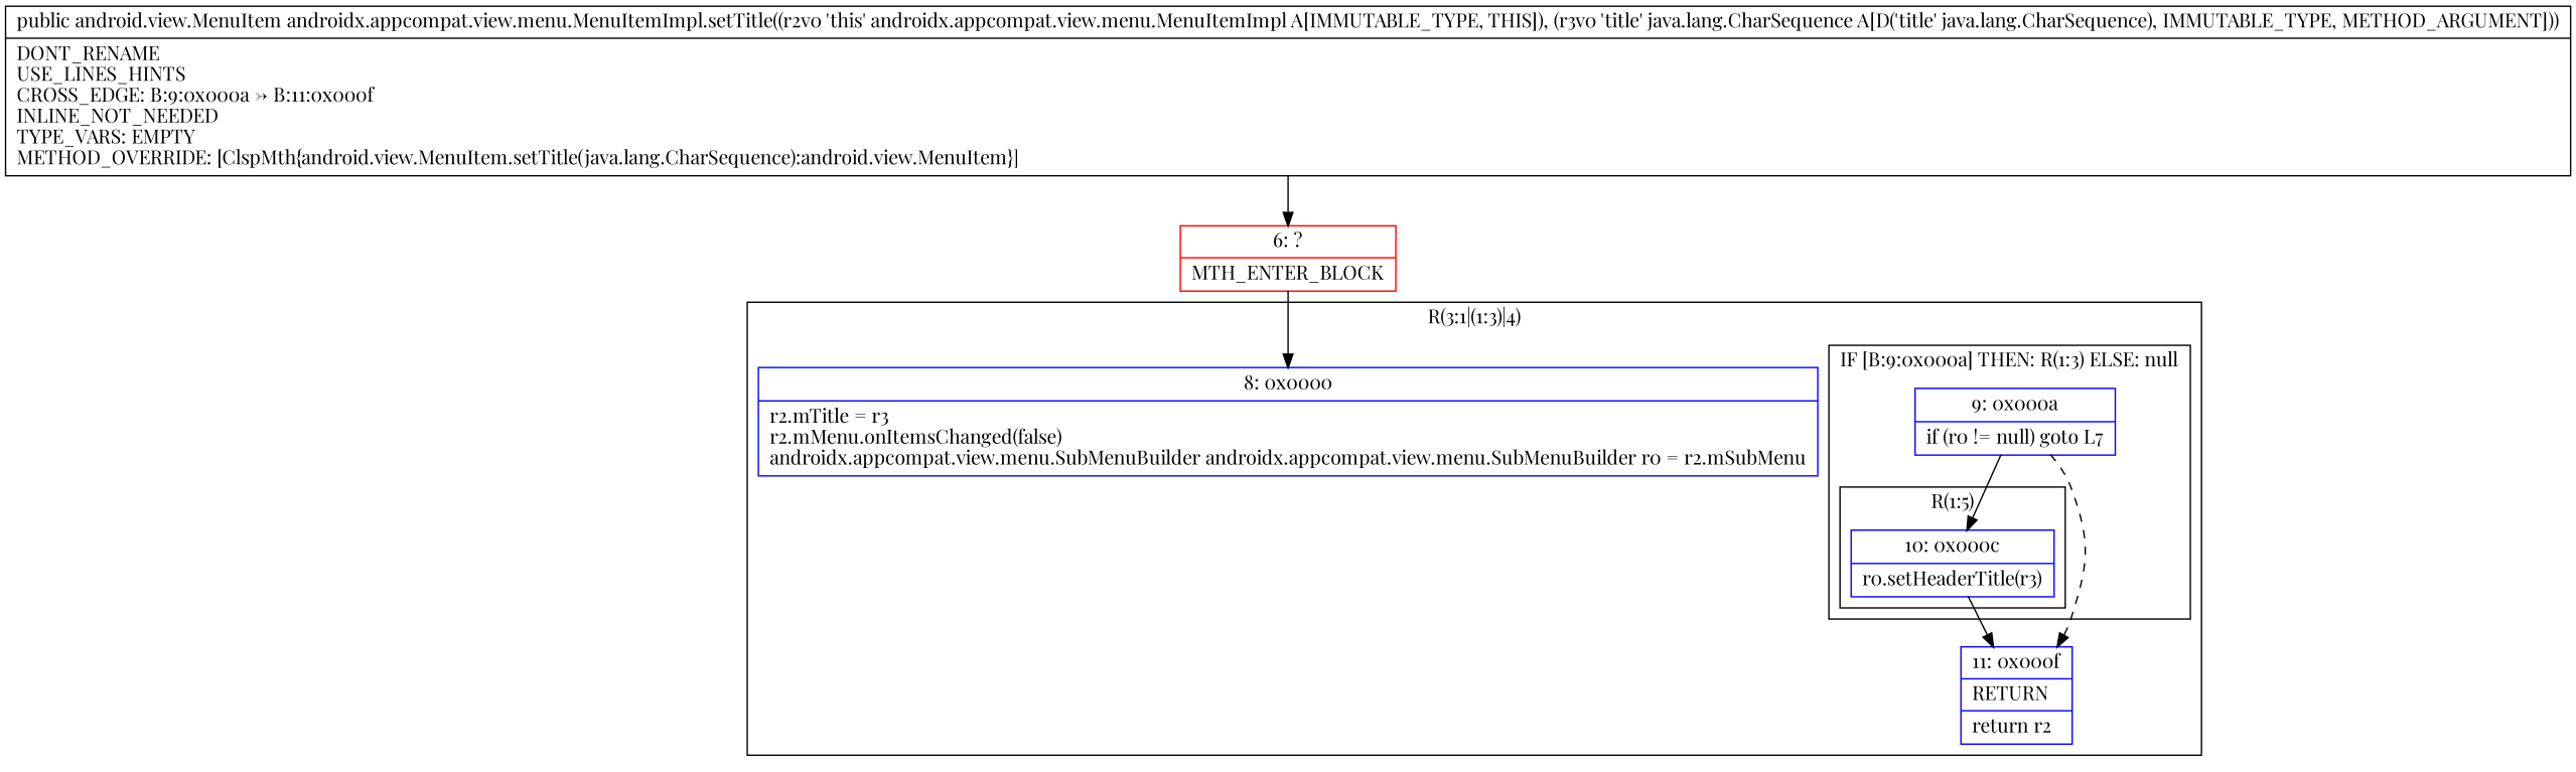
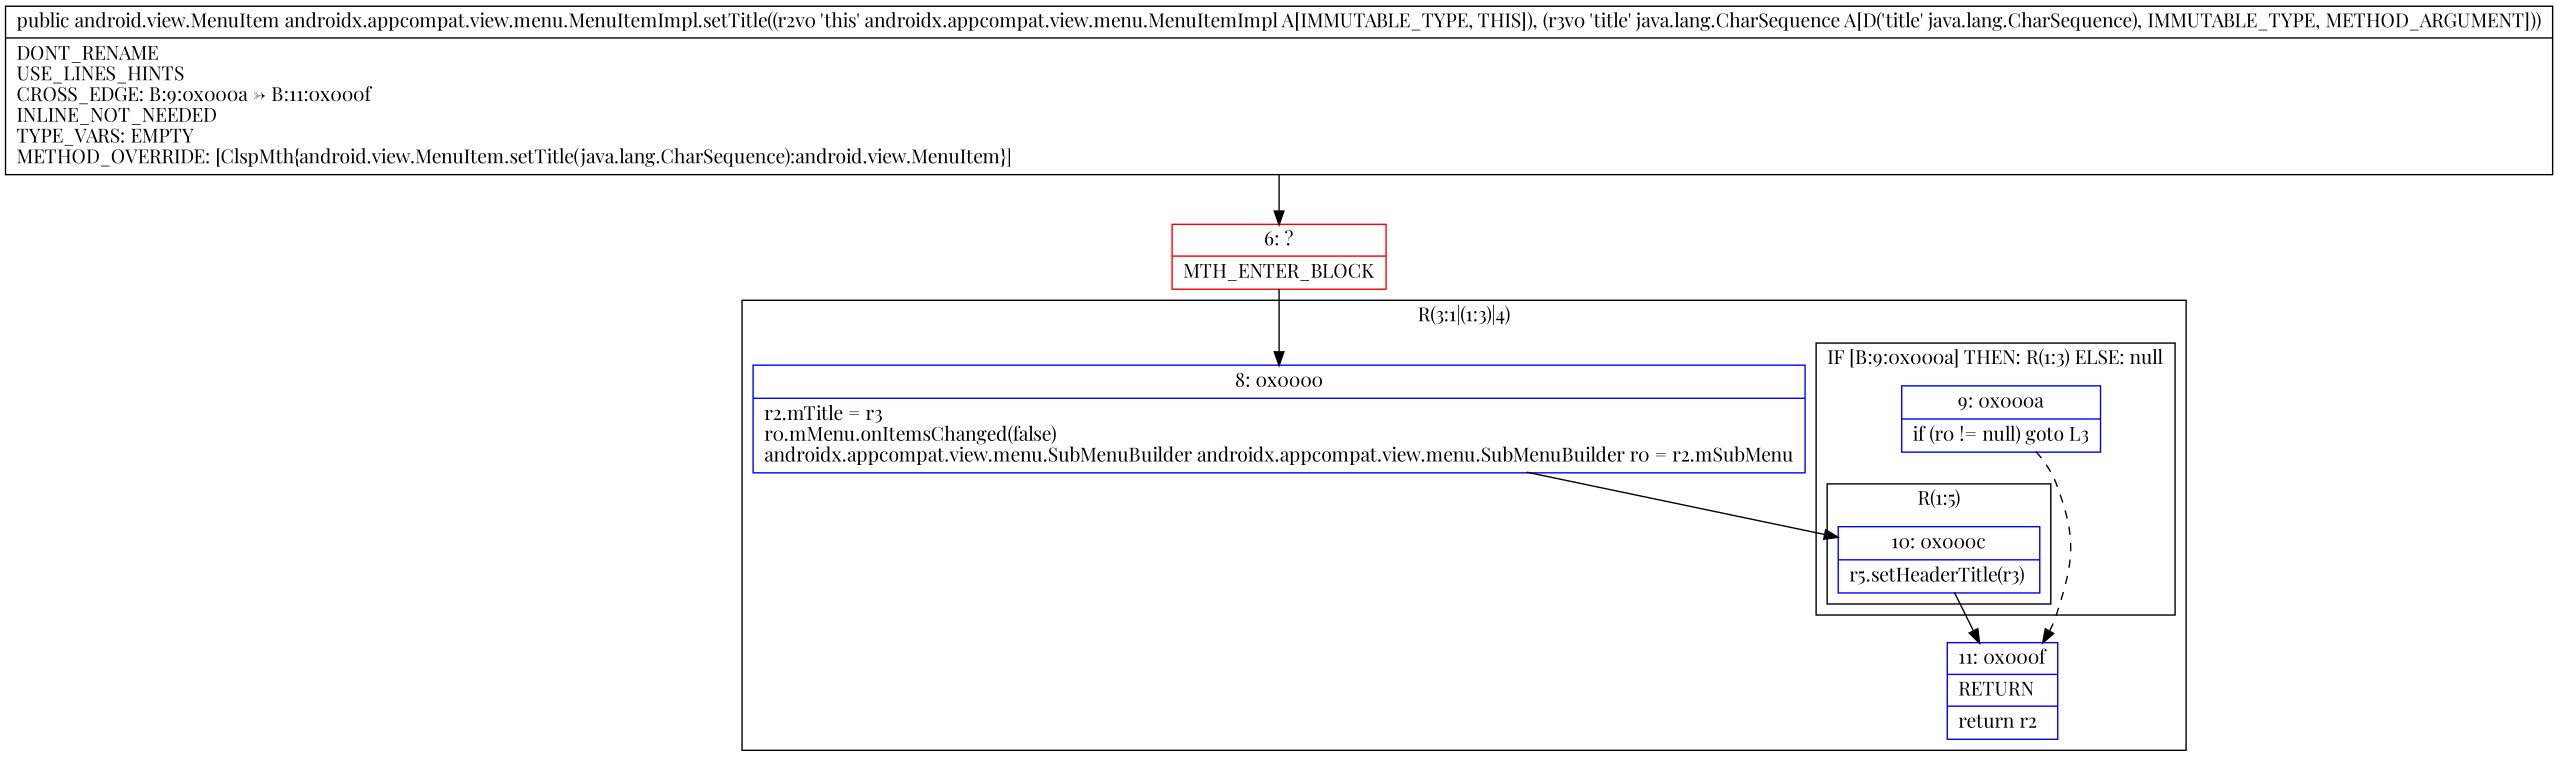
  digraph {
    fontname="Playfair Display"
    node [color=blue fontname="Playfair Display" shape=record]
    edge [fontname="Playfair Display"]
-   n1 [label="{10\:\ 0x000c|r0.setHeaderTitle(r3)\l}"]
-   n2 [label="{9\:\ 0x000a|if (r0 != null) goto L7\l}"]
-   n3 [label="{8\:\ 0x0000|r2.mTitle = r3\lr2.mMenu.onItemsChanged(false)\landroidx.appcompat.view.menu.SubMenuBuilder androidx.appcompat.view.menu.SubMenuBuilder r0 = r2.mSubMenu\l}"]
+   n1 [label="{10\:\ 0x000c|r5.setHeaderTitle(r3)\l}"]
+   n2 [label="{9\:\ 0x000a|if (r0 != null) goto L3\l}"]
+   n3 [label="{8\:\ 0x0000|r2.mTitle = r3\lr0.mMenu.onItemsChanged(false)\landroidx.appcompat.view.menu.SubMenuBuilder androidx.appcompat.view.menu.SubMenuBuilder r0 = r2.mSubMenu\l}"]
    n4 [label="{11\:\ 0x000f|RETURN\l|return r2\l}"]
    n5 [color=red label="{6\:\ ?|MTH_ENTER_BLOCK\l}"]
    n6 [label="{public android.view.MenuItem androidx.appcompat.view.menu.MenuItemImpl.setTitle((r2v0 'this' androidx.appcompat.view.menu.MenuItemImpl A[IMMUTABLE_TYPE, THIS]), (r3v0 'title' java.lang.CharSequence A[D('title' java.lang.CharSequence), IMMUTABLE_TYPE, METHOD_ARGUMENT]))  | DONT_RENAME\lUSE_LINES_HINTS\lCROSS_EDGE: B:9:0x000a \-\> B:11:0x000f\lINLINE_NOT_NEEDED\lTYPE_VARS: EMPTY\lMETHOD_OVERRIDE: [ClspMth\{android.view.MenuItem.setTitle(java.lang.CharSequence):android.view.MenuItem\}]\l}" color=""]
    subgraph cluster_1 {
      label="R(3:1|(1:3)|4)"
      n3
      n4
      subgraph cluster_2 {
        label="IF [B:9:0x000a] THEN: R(1:3) ELSE: null"
        n2
        subgraph cluster_3 {
          label="R(1:5)"
          n1
        }
      }
    }
    n1 -> n4
-   n2 -> n1
+   n3 -> n1
    n2 -> n4 [style=dashed]
    n5 -> n3
    n6 -> n5
  }
